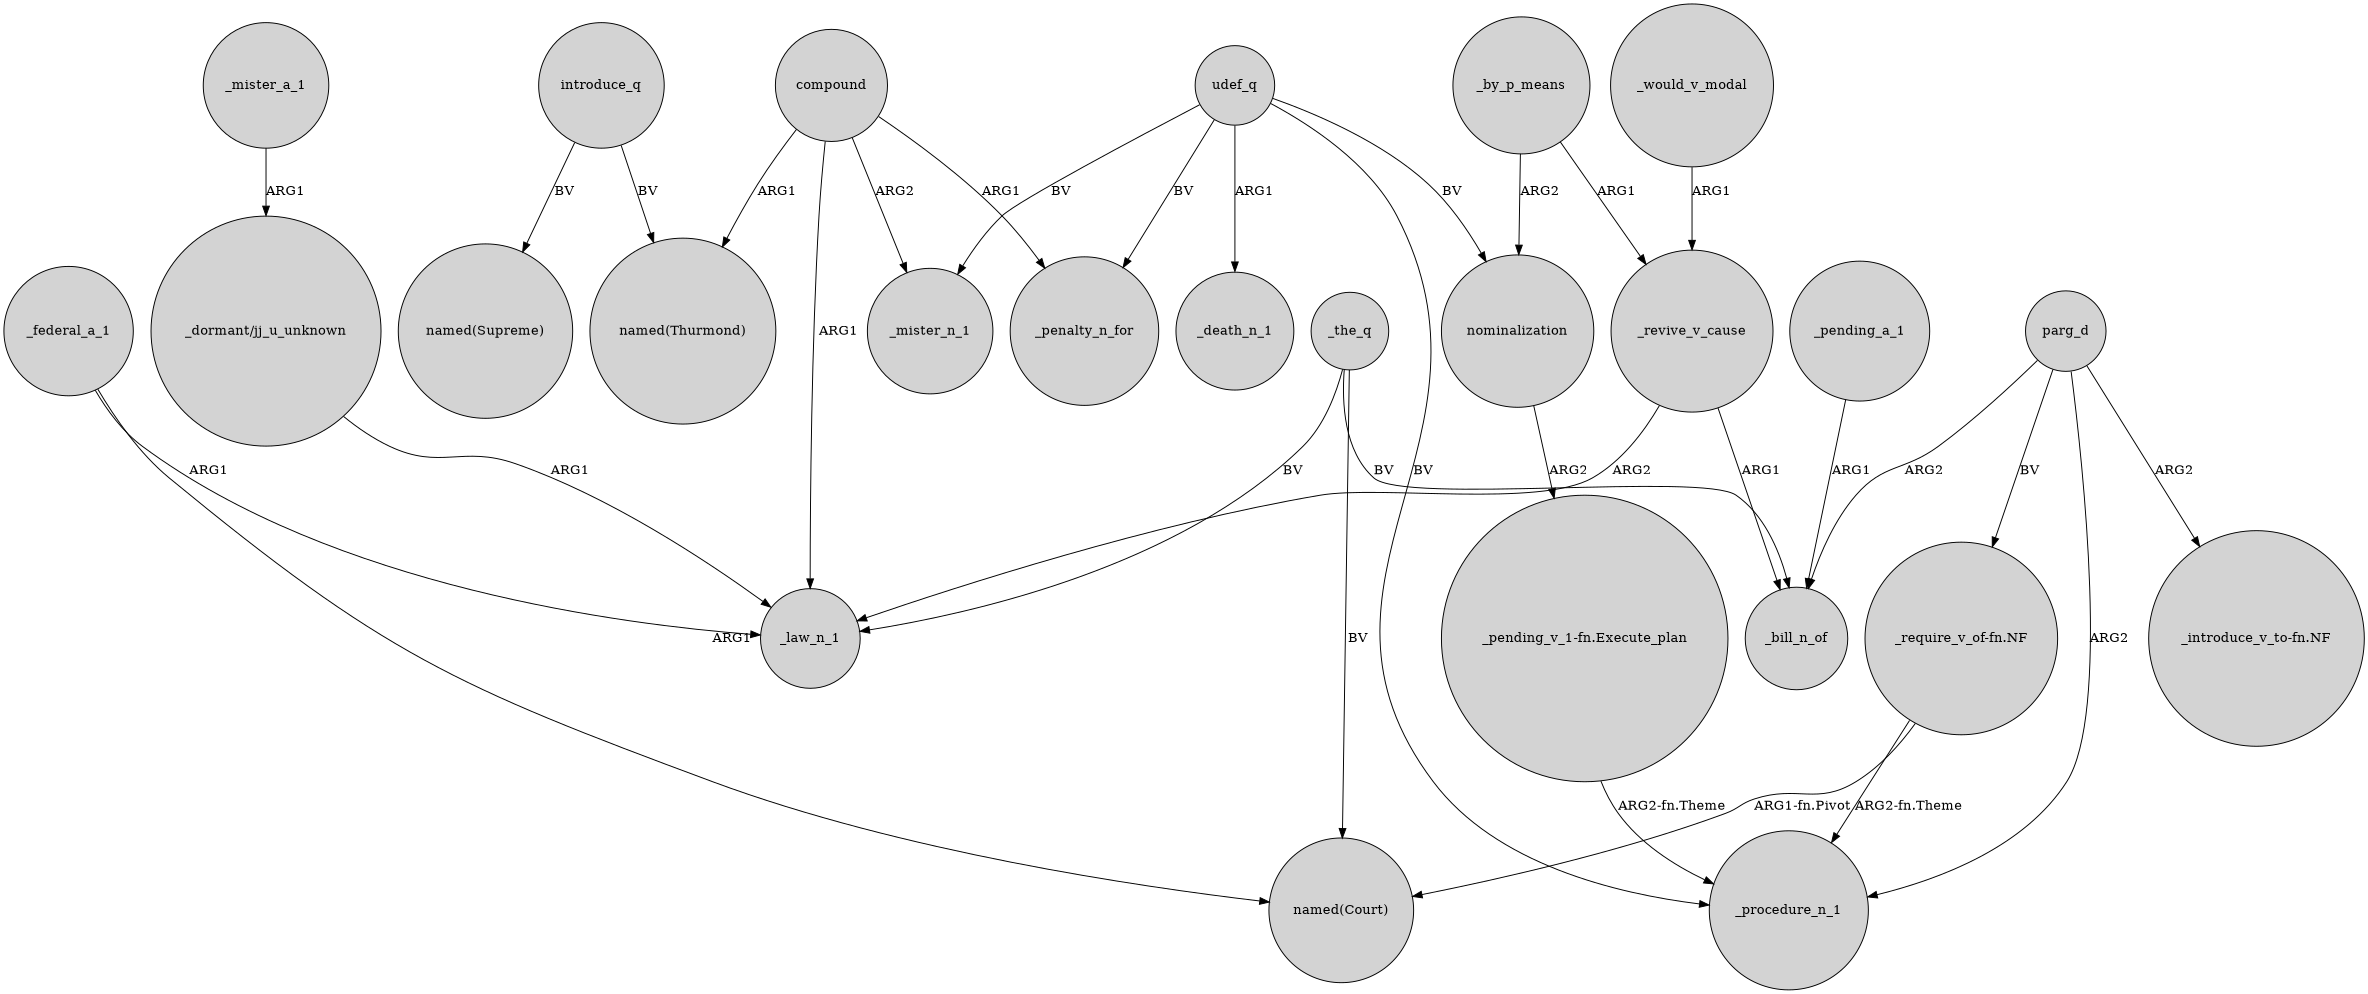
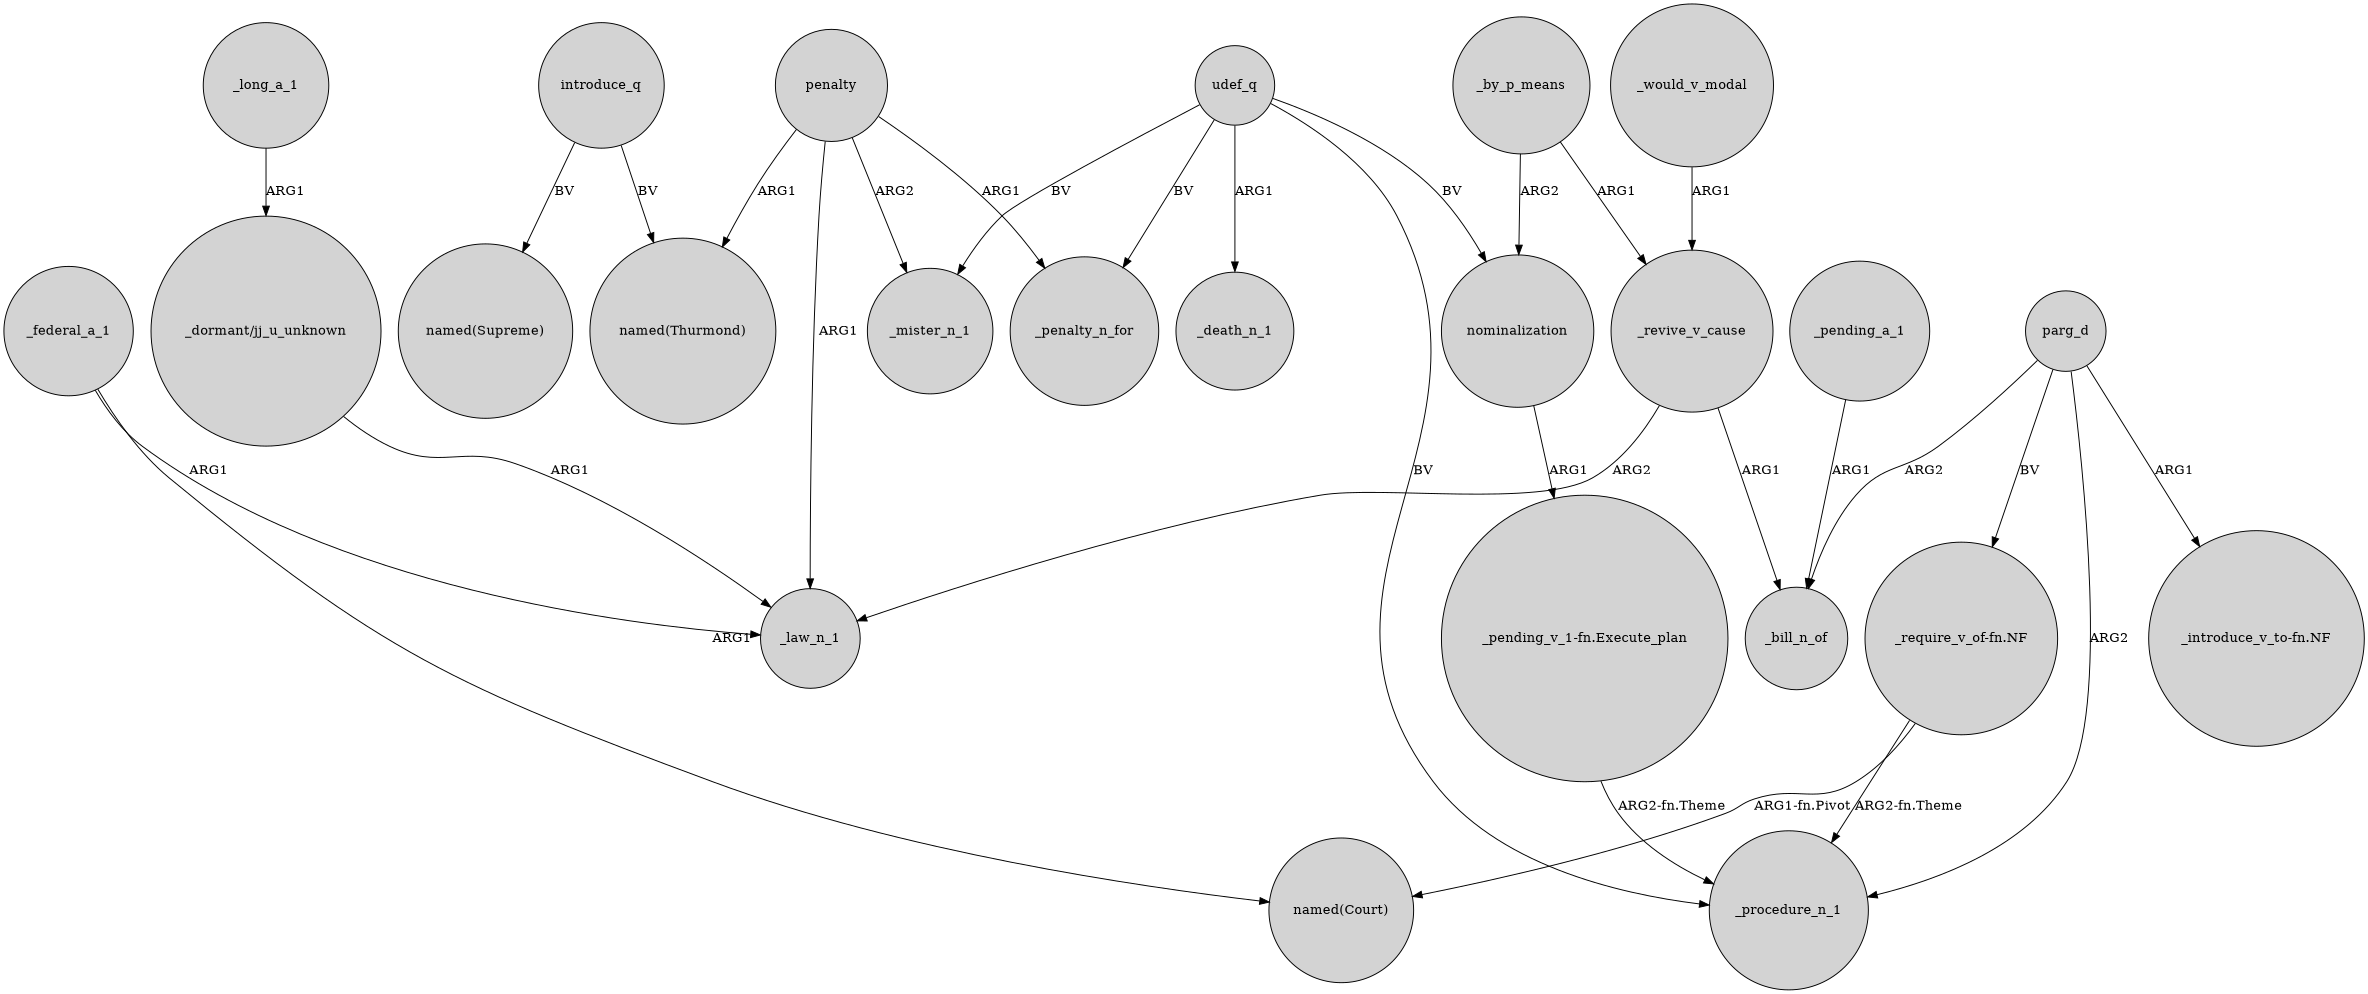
  digraph {
    node [shape=circle style=filled]
-   _the_q
    _bill_n_of
    "named(Court)"
    _law_n_1
    "_require_v_of-fn.NF"
    _procedure_n_1
    _by_p_means
    nominalization
    _revive_v_cause
    n10 [label="_pending_v_1-fn.Execute_plan"]
-   compound
+   compound [label=penalty]
    "named(Thurmond)"
    _mister_n_1
    _penalty_n_for
    udef_q
    _death_n_1
    _would_v_modal
    "_dormant/jj_u_unknown"
    parg_d
    "_introduce_v_to-fn.NF"
-   _long_a_1 [label=_mister_a_1]
+   _long_a_1
    n22 [label=introduce_q]
    "named(Supreme)"
    _federal_a_1
    _pending_a_1
-   _the_q -> _bill_n_of [label=BV]
-   _the_q -> "named(Court)" [label=BV]
-   _the_q -> _law_n_1 [label=BV]
    "_require_v_of-fn.NF" -> "named(Court)" [label="ARG1-fn.Pivot"]
    "_require_v_of-fn.NF" -> _procedure_n_1 [label="ARG2-fn.Theme"]
    _by_p_means -> nominalization [label=ARG2]
    _by_p_means -> _revive_v_cause [label=ARG1]
-   nominalization -> n10 [label=ARG2]
+   nominalization -> n10 [label=ARG1]
    _revive_v_cause -> _bill_n_of [label=ARG1]
    _revive_v_cause -> _law_n_1 [label=ARG2]
    n10 -> _procedure_n_1 [label="ARG2-fn.Theme"]
    compound -> _law_n_1 [label=ARG1]
    compound -> "named(Thurmond)" [label=ARG1]
    compound -> _mister_n_1 [label=ARG2]
    compound -> _penalty_n_for [label=ARG1]
    udef_q -> _procedure_n_1 [label=BV]
    udef_q -> nominalization [label=BV]
    udef_q -> _mister_n_1 [label=BV]
    udef_q -> _penalty_n_for [label=BV]
    udef_q -> _death_n_1 [label=ARG1]
    _would_v_modal -> _revive_v_cause [label=ARG1]
    "_dormant/jj_u_unknown" -> _law_n_1 [label=ARG1]
    parg_d -> _bill_n_of [label=ARG2]
    parg_d -> "_require_v_of-fn.NF" [label=BV]
    parg_d -> _procedure_n_1 [label=ARG2]
-   parg_d -> "_introduce_v_to-fn.NF" [label=ARG2]
+   parg_d -> "_introduce_v_to-fn.NF" [label=ARG1]
    _long_a_1 -> "_dormant/jj_u_unknown" [label=ARG1]
    n22 -> "named(Thurmond)" [label=BV]
    n22 -> "named(Supreme)" [label=BV]
    _federal_a_1 -> "named(Court)" [label=ARG1]
    _federal_a_1 -> _law_n_1 [label=ARG1]
    _pending_a_1 -> _bill_n_of [label=ARG1]
  }
